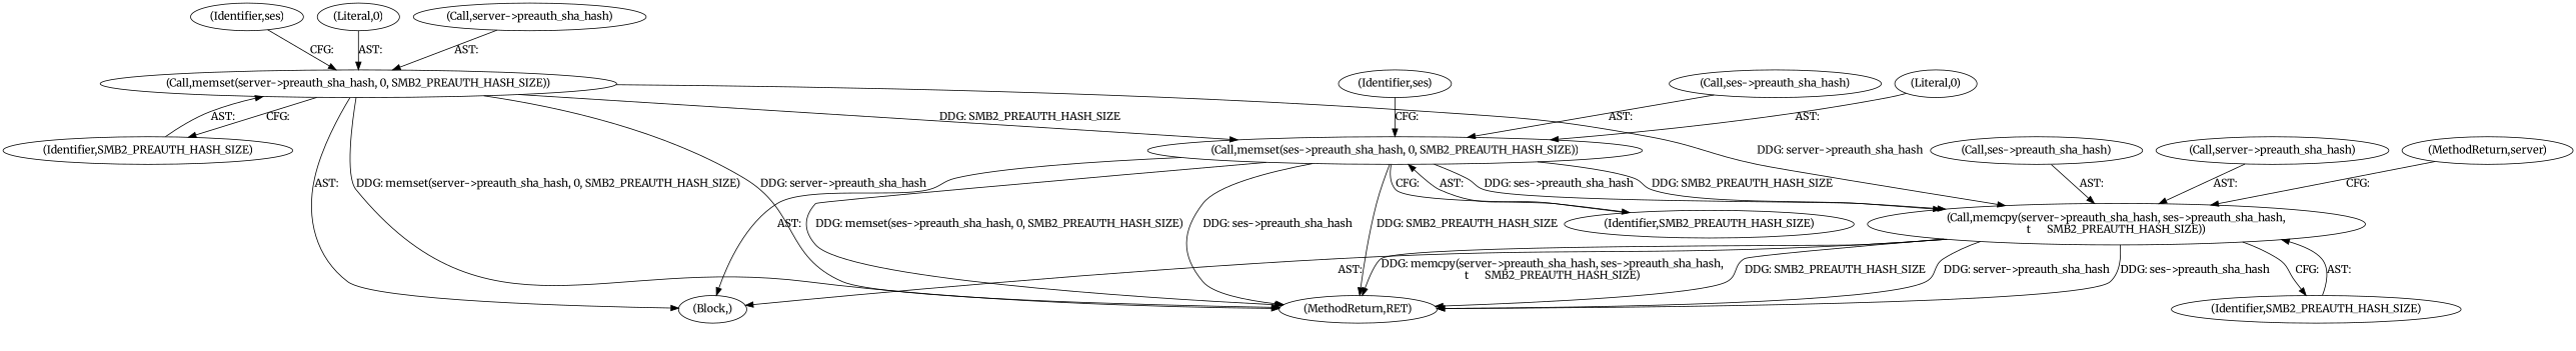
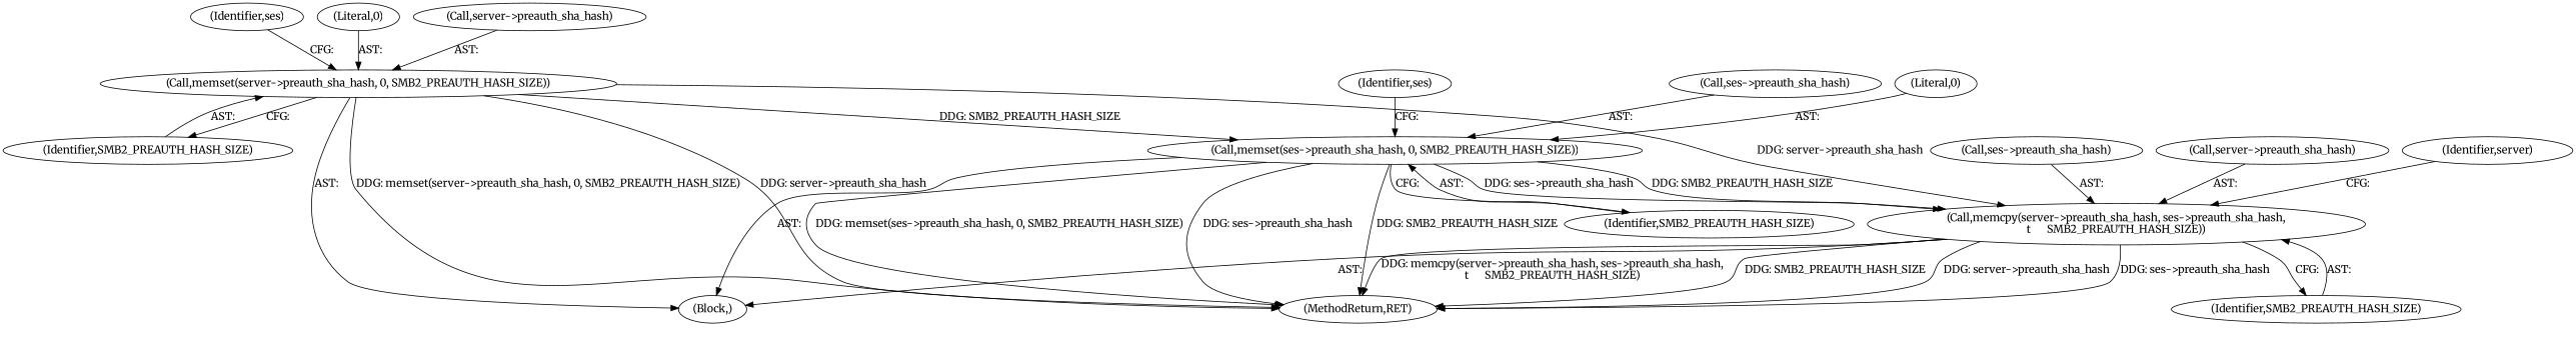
  digraph {
    fontname=Merriweather
    node [fontname=Merriweather]
    edge [fontname=Merriweather]
    n1 [label="(Call,memcpy(server->preauth_sha_hash, ses->preauth_sha_hash,\n\t       SMB2_PREAUTH_HASH_SIZE))"]
    n2 [label="(Block,)"]
    n3 [label="(Identifier,SMB2_PREAUTH_HASH_SIZE)"]
    n4 [label="(MethodReturn,RET)"]
    n5 [label="(Call,memset(server->preauth_sha_hash, 0, SMB2_PREAUTH_HASH_SIZE))"]
    n6 [label="(Call,memset(ses->preauth_sha_hash, 0, SMB2_PREAUTH_HASH_SIZE))"]
    n7 [label="(Identifier,SMB2_PREAUTH_HASH_SIZE)"]
    n8 [label="(Identifier,SMB2_PREAUTH_HASH_SIZE)"]
    n9 [label="(Call,ses->preauth_sha_hash)"]
    n10 [label="(Identifier,ses)"]
    n11 [label="(Literal,0)"]
    n12 [label="(Literal,0)"]
    n13 [label="(Call,server->preauth_sha_hash)"]
    n14 [label="(Identifier,ses)"]
    n15 [label="(Call,server->preauth_sha_hash)"]
    n16 [label="(Call,ses->preauth_sha_hash)"]
-   n17 [label="(MethodReturn,server)"]
+   n17 [label="(Identifier,server)"]
    n1 -> n2 [label="AST: "]
    n1 -> n3 [label="CFG: "]
    n1 -> n4 [label="DDG: SMB2_PREAUTH_HASH_SIZE"]
    n1 -> n4 [label="DDG: server->preauth_sha_hash"]
    n1 -> n4 [label="DDG: ses->preauth_sha_hash"]
    n1 -> n4 [label="DDG: memcpy(server->preauth_sha_hash, ses->preauth_sha_hash,\n\t       SMB2_PREAUTH_HASH_SIZE)"]
    n3 -> n1 [label="AST: "]
    n5 -> n1 [label="DDG: server->preauth_sha_hash"]
    n5 -> n2 [label="AST: "]
    n5 -> n4 [label="DDG: server->preauth_sha_hash"]
    n5 -> n4 [label="DDG: memset(server->preauth_sha_hash, 0, SMB2_PREAUTH_HASH_SIZE)"]
    n5 -> n6 [label="DDG: SMB2_PREAUTH_HASH_SIZE"]
    n5 -> n7 [label="CFG: "]
    n6 -> n1 [label="DDG: ses->preauth_sha_hash"]
    n6 -> n1 [label="DDG: SMB2_PREAUTH_HASH_SIZE"]
    n6 -> n2 [label="AST: "]
    n6 -> n4 [label="DDG: ses->preauth_sha_hash"]
    n6 -> n4 [label="DDG: SMB2_PREAUTH_HASH_SIZE"]
    n6 -> n4 [label="DDG: memset(ses->preauth_sha_hash, 0, SMB2_PREAUTH_HASH_SIZE)"]
    n6 -> n8 [label="CFG: "]
    n7 -> n5 [label="AST: "]
    n8 -> n6 [label="AST: "]
    n9 -> n1 [label="AST: "]
    n10 -> n5 [label="CFG: "]
    n11 -> n6 [label="AST: "]
    n12 -> n5 [label="AST: "]
    n13 -> n5 [label="AST: "]
    n14 -> n6 [label="CFG: "]
    n15 -> n1 [label="AST: "]
    n16 -> n6 [label="AST: "]
    n17 -> n1 [label="CFG: "]
  }
